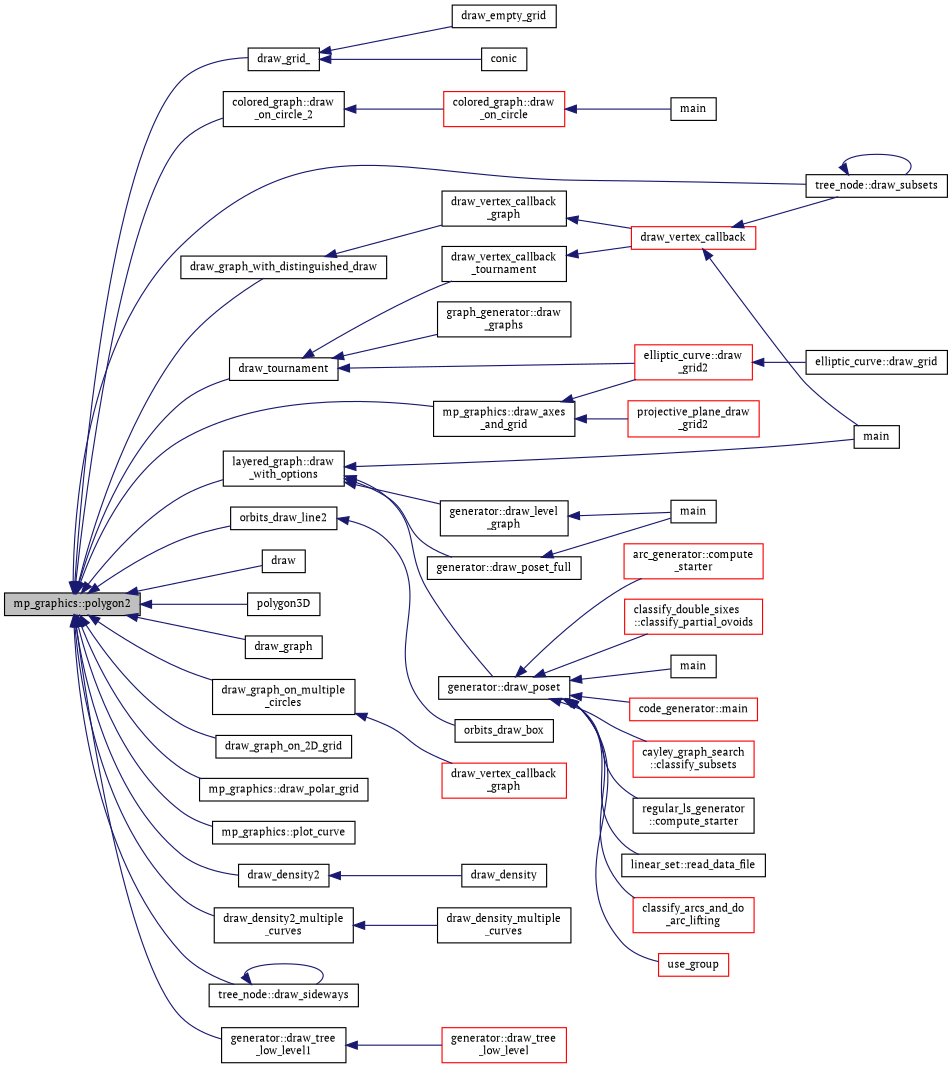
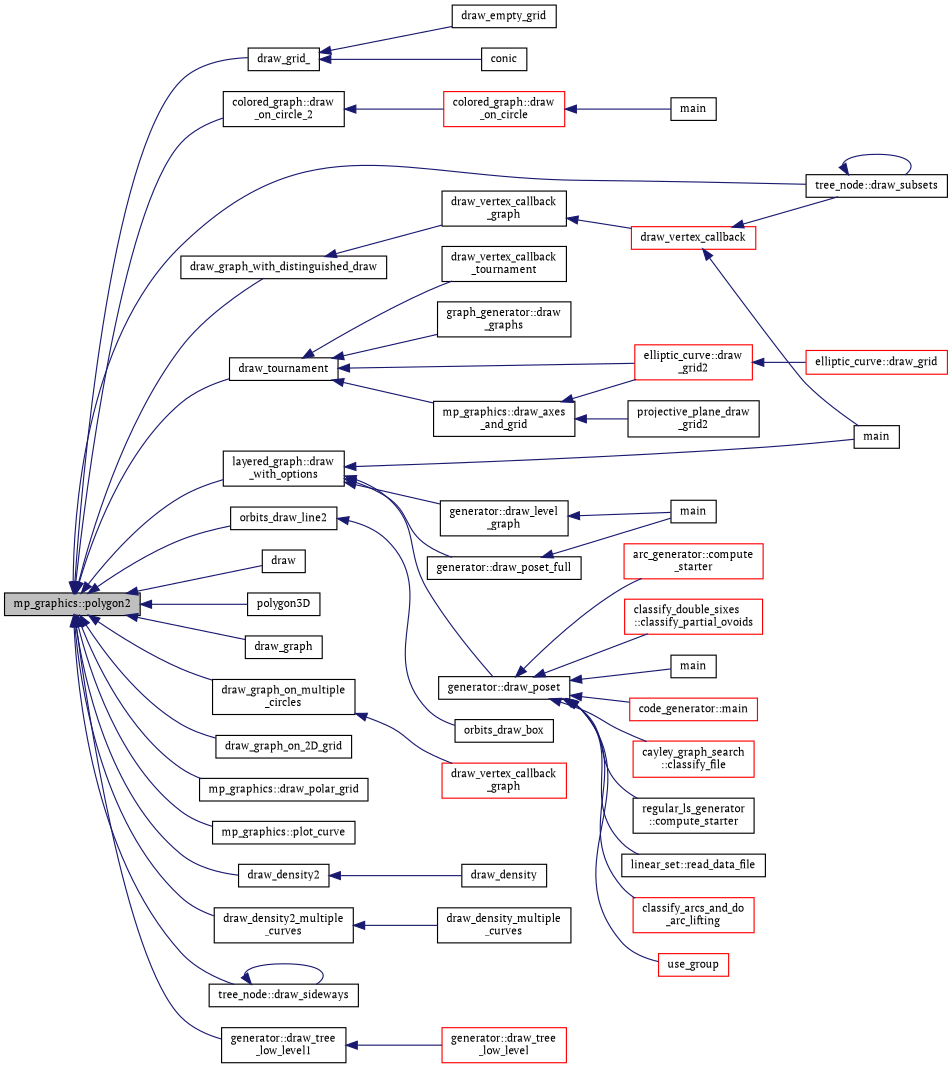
  digraph {
    fontname="PT Serif"
    rankdir=LR
    node [color=black fillcolor=white fontname="PT Serif" fontsize=10 shape=record style=filled]
    edge [color=midnightblue dir=back fontname="PT Serif" fontsize=10 labelfontname=Helvetica labelfontsize=10 style=solid]
    n1 [fillcolor=grey75 fontcolor=black height=0.2 label="mp_graphics::polygon2" width=0.4]
    n2 [height=0.2 label=draw_grid_ width=0.4]
    n3 [height=0.2 label="colored_graph::draw\l_on_circle_2" width=0.4]
    n4 [height=0.2 label="layered_graph::draw\l_with_options" width=0.4]
    n5 [height=0.2 label=orbits_draw_line2 width=0.4]
    n6 [height=0.2 label=draw width=0.4]
    n7 [height=0.2 label=polygon3D width=0.4]
    n8 [height=0.2 label=draw_graph width=0.4]
    n9 [height=0.2 label=draw_graph_with_distinguished_draw width=0.4]
    n10 [height=0.2 label="tree_node::draw_subsets" width=0.4]
    n11 [height=0.2 label="draw_graph_on_multiple\l_circles" width=0.4]
    n12 [height=0.2 label=draw_graph_on_2D_grid width=0.4]
    n13 [height=0.2 label=draw_tournament width=0.4]
    n14 [height=0.2 label="mp_graphics::draw_polar_grid" width=0.4]
    n15 [height=0.2 label="mp_graphics::draw_axes\l_and_grid" width=0.4]
    n16 [height=0.2 label="mp_graphics::plot_curve" width=0.4]
    n17 [height=0.2 label=draw_density2 width=0.4]
    n18 [height=0.2 label="draw_density2_multiple\l_curves" width=0.4]
    n19 [height=0.2 label="tree_node::draw_sideways" width=0.4]
    n20 [height=0.2 label="generator::draw_tree\l_low_level1" width=0.4]
    n21 [height=0.2 label=draw_empty_grid width=0.4]
    n22 [height=0.2 label=conic width=0.4]
    n23 [color=red height=0.2 label="colored_graph::draw\l_on_circle" width=0.4]
    n24 [height=0.2 label=main width=0.4]
    n25 [height=0.2 label="generator::draw_poset_full" width=0.4]
    n26 [height=0.2 label="generator::draw_poset" width=0.4]
    n27 [height=0.2 label="generator::draw_level\l_graph" width=0.4]
    n28 [height=0.2 label=orbits_draw_box width=0.4]
    n29 [height=0.2 label="draw_vertex_callback\l_graph" width=0.4]
    n30 [color=red height=0.2 label="draw_vertex_callback\l_graph" width=0.4]
    n31 [color=red height=0.2 label="elliptic_curve::draw\l_grid2" width=0.4]
    n32 [height=0.2 label="graph_generator::draw\l_graphs" width=0.4]
    n33 [height=0.2 label="draw_vertex_callback\l_tournament" width=0.4]
-   n34 [color=red height=0.2 label="projective_plane_draw\l_grid2" width=0.4]
-   n35 [height=0.2 label="elliptic_curve::draw_grid" width=0.4]
+   n34 [height=0.2 label="projective_plane_draw\l_grid2" width=0.4]
+   n35 [color=red height=0.2 label="elliptic_curve::draw_grid" width=0.4]
    n36 [height=0.2 label=draw_density width=0.4]
    n37 [height=0.2 label="draw_density_multiple\l_curves" width=0.4]
    n38 [color=red height=0.2 label="generator::draw_tree\l_low_level" width=0.4]
    n39 [height=0.2 label=main width=0.4]
    n40 [height=0.2 label=main width=0.4]
    n41 [height=0.2 label=main width=0.4]
    n42 [color=red height=0.2 label="code_generator::main" width=0.4]
-   n43 [color=red height=0.2 label="cayley_graph_search\l::classify_subsets" width=0.4]
+   n43 [color=red height=0.2 label="cayley_graph_search\l::classify_file" width=0.4]
    n44 [height=0.2 label="regular_ls_generator\l::compute_starter" width=0.4]
    n45 [height=0.2 label="linear_set::read_data_file" width=0.4]
    n46 [color=red height=0.2 label="classify_arcs_and_do\l_arc_lifting" width=0.4]
    n47 [color=red height=0.2 label=use_group width=0.4]
    n48 [color=red height=0.2 label="arc_generator::compute\l_starter" width=0.4]
    n49 [color=red height=0.2 label="classify_double_sixes\l::classify_partial_ovoids" width=0.4]
    n50 [color=red height=0.2 label=draw_vertex_callback width=0.4]
    n1 -> n2
    n1 -> n3
    n1 -> n4
    n1 -> n5
    n1 -> n6
    n1 -> n7
    n1 -> n8
    n1 -> n9
    n1 -> n10
    n1 -> n11
    n1 -> n12
    n1 -> n13
    n1 -> n14
-   n1 -> n15
+   n13 -> n15
    n1 -> n16
    n1 -> n17
    n1 -> n18
    n1 -> n19
    n1 -> n20
    n2 -> n21
    n2 -> n22
    n3 -> n23
    n4 -> n24
    n4 -> n25
    n4 -> n26
    n4 -> n27
    n5 -> n28
    n9 -> n29
    n10 -> n10
    n11 -> n30
    n13 -> n31
    n13 -> n32
    n13 -> n33
    n15 -> n31
    n15 -> n34
    n17 -> n36
    n18 -> n37
    n19 -> n19
    n20 -> n38
    n23 -> n39
    n25 -> n40
    n26 -> n41
    n26 -> n42
    n26 -> n43
    n26 -> n44
    n26 -> n45
    n26 -> n46
    n26 -> n47
    n26 -> n48
    n26 -> n49
    n27 -> n40
    n29 -> n50
    n31 -> n35
-   n33 -> n50
    n50 -> n10
    n50 -> n24
  }
